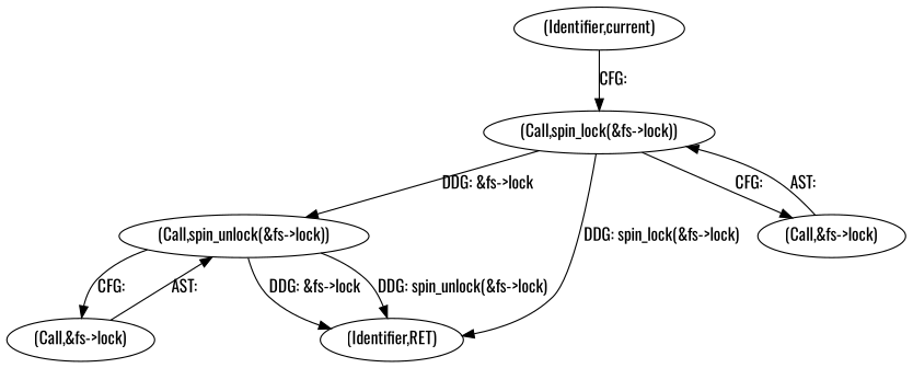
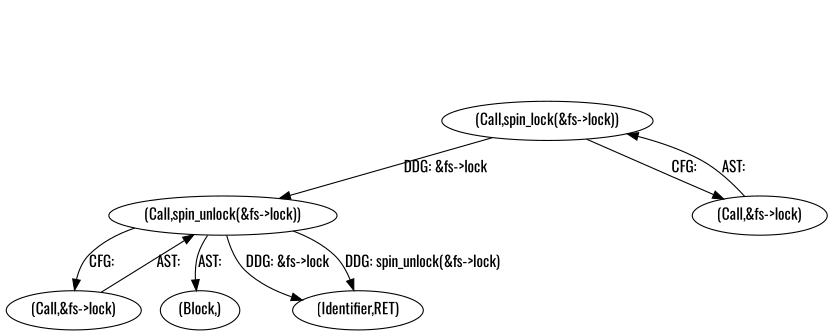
  digraph {
    fontname=Oswald
    node [fontname=Oswald]
    edge [fontname=Oswald]
    n1 [label="(Call,spin_unlock(&fs->lock))"]
    n2 [label="(Identifier,RET)"]
    n3 [label="(Call,&fs->lock)"]
+   n4 [label="(Block,)"]
    n5 [label="(Call,spin_lock(&fs->lock))"]
    n6 [label="(Call,&fs->lock)"]
-   n7 [label="(Identifier,current)"]
    n1 -> n2 [label="DDG: spin_unlock(&fs->lock)"]
    n1 -> n2 [label="DDG: &fs->lock"]
    n1 -> n3 [label="CFG: "]
+   n1 -> n4 [label="AST: "]
    n3 -> n1 [label="AST: "]
    n5 -> n1 [label="DDG: &fs->lock"]
-   n5 -> n2 [label="DDG: spin_lock(&fs->lock)"]
    n5 -> n6 [label="CFG: "]
    n6 -> n5 [label="AST: "]
-   n7 -> n5 [label="CFG: "]
  }
